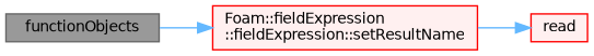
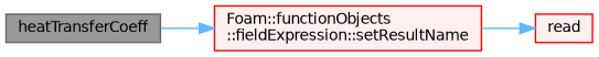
  digraph {
    rankdir=LR
    node [color=red fillcolor="#FFF0F0" fontname=Helvetica fontsize=10 shape=box style=filled]
    edge [color=steelblue1 fontname=Helvetica fontsize=10 labelfontname=Helvetica labelfontsize=10 style=solid]
-   n1 [color=gray40 fillcolor=grey60 fontcolor=black height=0.2 label=functionObjects width=0.4]
-   n2 [height=0.2 label="Foam::fieldExpression\l::fieldExpression::setResultName" width=0.4]
+   n1 [color=gray40 fillcolor=grey60 fontcolor=black height=0.2 label=heatTransferCoeff width=0.4]
+   n2 [height=0.2 label="Foam::functionObjects\l::fieldExpression::setResultName" width=0.4]
    n3 [height=0.2 label=read width=0.4]
    n1 -> n2
    n2 -> n3
  }
